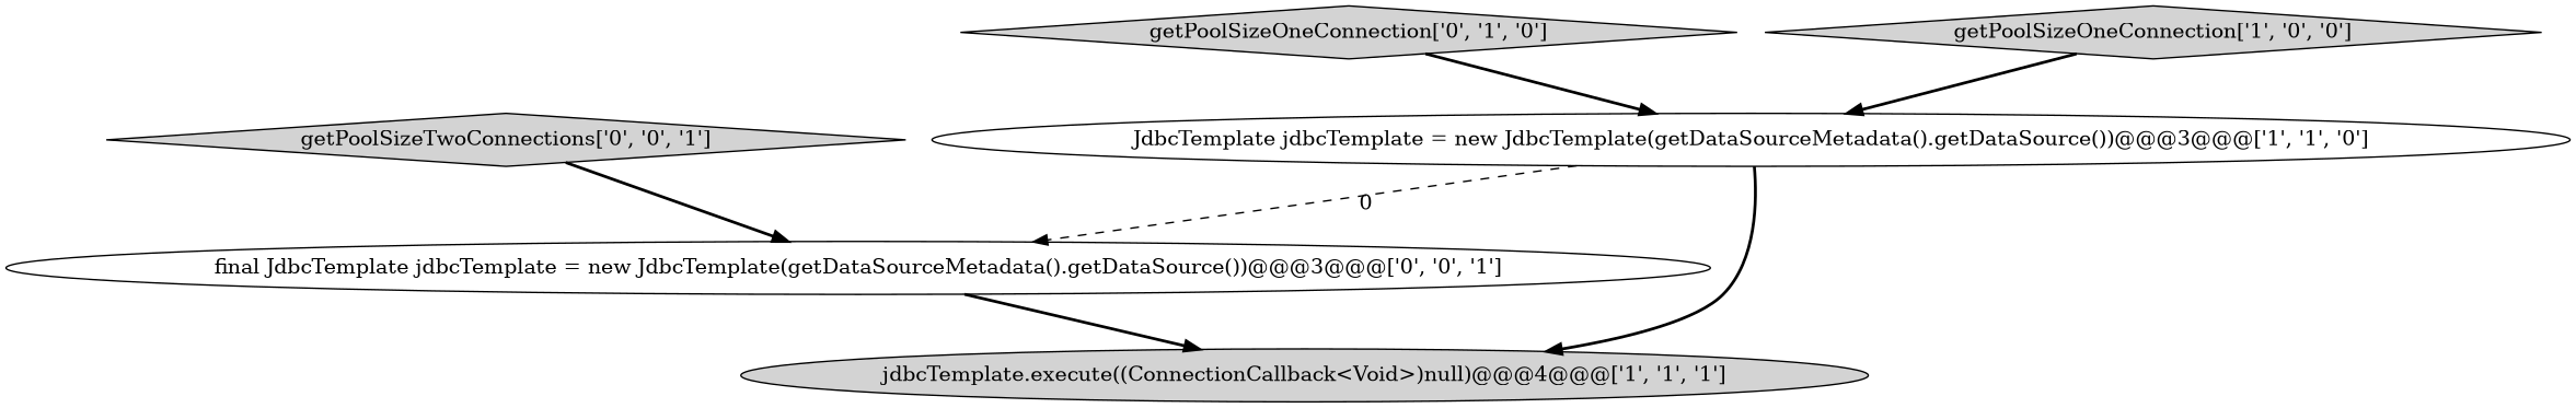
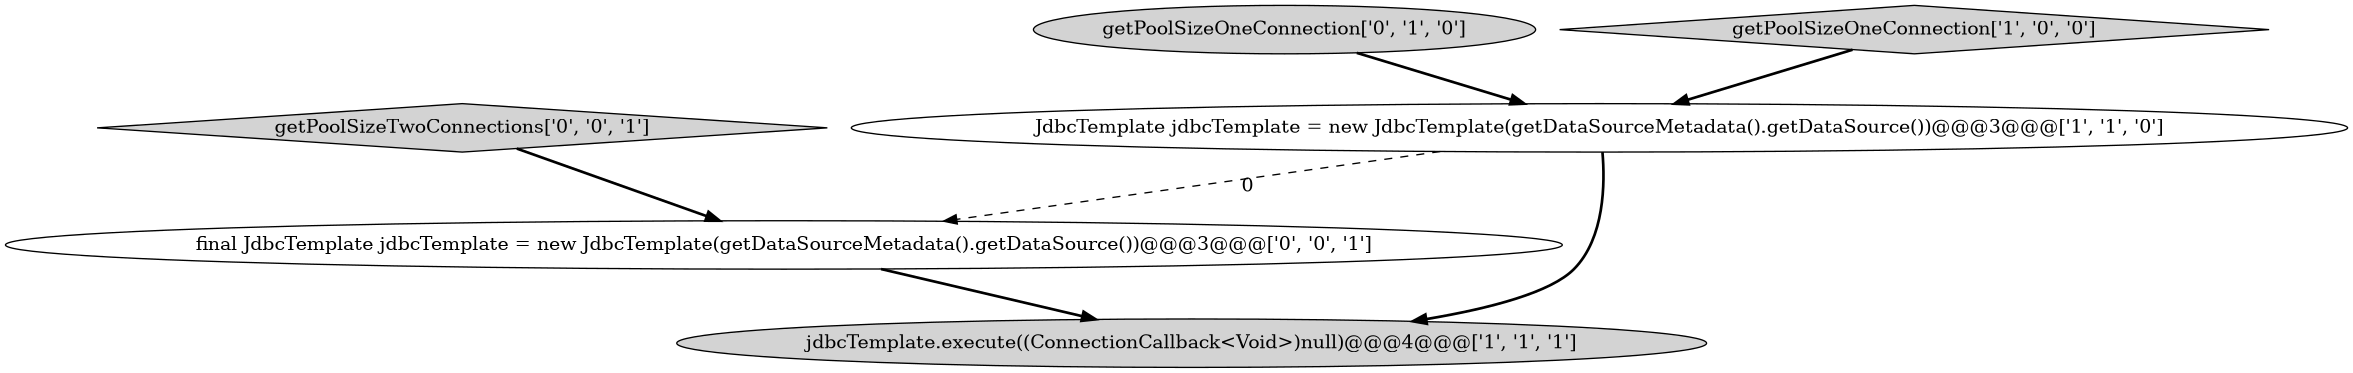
  digraph {
    node [fillcolor=lightgray shape=ellipse style=filled]
    edge [style=bold]
    n1 [label="jdbcTemplate.execute((ConnectionCallback<Void>)null)@@@4@@@['1', '1', '1']"]
-   n2 [label="getPoolSizeOneConnection['0', '1', '0']" shape=diamond]
+   n2 [label="getPoolSizeOneConnection['0', '1', '0']"]
    n3 [fillcolor=white label="JdbcTemplate jdbcTemplate = new JdbcTemplate(getDataSourceMetadata().getDataSource())@@@3@@@['1', '1', '0']"]
    n4 [label="getPoolSizeOneConnection['1', '0', '0']" shape=diamond]
    n5 [fillcolor=white label="final JdbcTemplate jdbcTemplate = new JdbcTemplate(getDataSourceMetadata().getDataSource())@@@3@@@['0', '0', '1']"]
    n6 [label="getPoolSizeTwoConnections['0', '0', '1']" shape=diamond]
    n2 -> n3
    n3 -> n1
    n3 -> n5 [label=0 style=dashed]
    n4 -> n3
    n5 -> n1
    n6 -> n5
  }
